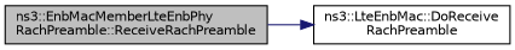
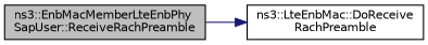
  digraph {
    rankdir=LR
    node [color=black fontname=Helvetica fontsize=10 shape=record style=filled]
-   n1 [fillcolor=grey75 fontcolor=black height=0.2 label="ns3::EnbMacMemberLteEnbPhy\lRachPreamble::ReceiveRachPreamble" width=0.4]
+   n1 [fillcolor=grey75 fontcolor=black height=0.2 label="ns3::EnbMacMemberLteEnbPhy\lSapUser::ReceiveRachPreamble" width=0.4]
    n2 [fillcolor=white height=0.2 label="ns3::LteEnbMac::DoReceive\lRachPreamble" width=0.4]
    n1 -> n2 [color=midnightblue fontname=Helvetica fontsize=10 labelfontname=Helvetica labelfontsize=10 style=solid]
  }
